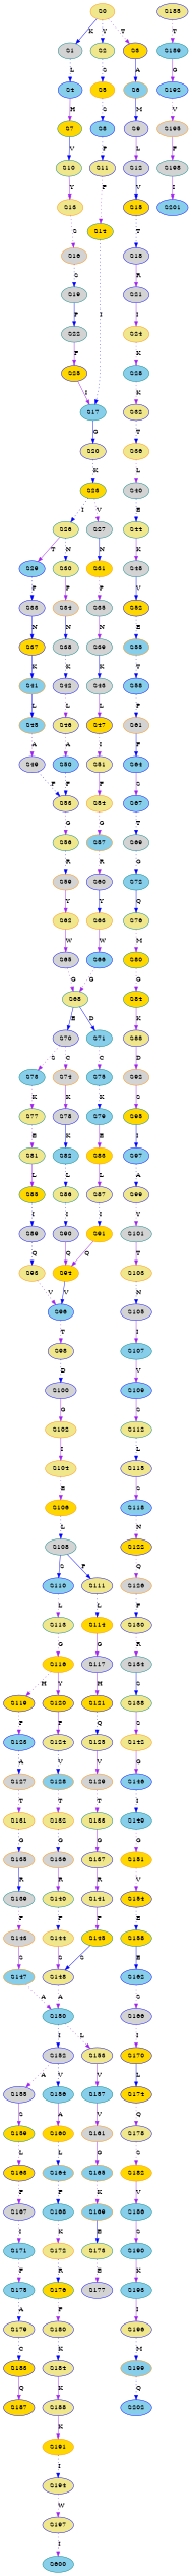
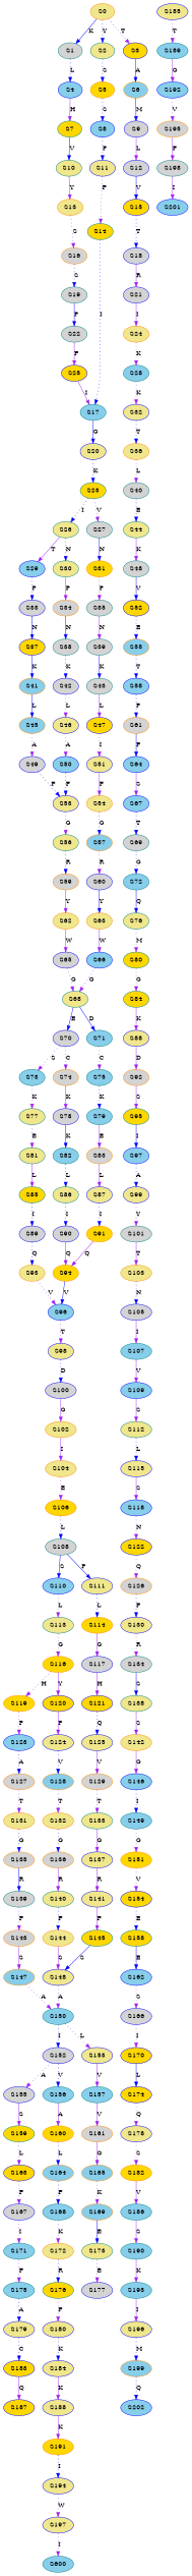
  strict digraph {
    fontname="DejaVu Serif"
    node [color=blue fillcolor=khaki fontname="DejaVu Serif" style=filled]
    edge [color=purple fontname="DejaVu Serif" style=dotted]
    S0 [color=darkorange]
    S1 [color=teal fillcolor=lightgrey]
    S2 [color=teal]
    S3 [fillcolor=gold]
    S4 [fillcolor=skyblue]
    S5 [color=darkorange fillcolor=gold]
    S6 [color=darkorange fillcolor=skyblue]
    S7 [color=teal fillcolor=gold]
    S8 [fillcolor=skyblue]
    S9 [fillcolor=lightgrey]
    S10 [color=teal]
    S11
    S12 [fillcolor=lightgrey]
    S13 [color=darkorange]
    S14 [color=teal fillcolor=gold]
    S15 [fillcolor=gold]
    S16 [color=darkorange fillcolor=lightgrey]
    S17 [color=teal fillcolor=skyblue]
    S18 [fillcolor=lightgrey]
    S19 [color=teal fillcolor=lightgrey]
    S20
    S21 [fillcolor=lightgrey]
    S22 [color=teal fillcolor=lightgrey]
    S23 [color=teal fillcolor=gold]
    S24 [color=darkorange]
    S25 [fillcolor=gold]
    S26 [color=teal]
    S27 [color=teal fillcolor=lightgrey]
    S28 [color=teal fillcolor=skyblue]
    S29 [fillcolor=skyblue]
    S30 [color=teal]
    S31 [color=darkorange fillcolor=gold]
    S32
    S33 [fillcolor=lightgrey]
    S34 [color=darkorange fillcolor=lightgrey]
    S35 [color=teal fillcolor=lightgrey]
    S36 [color=darkorange]
    S37 [fillcolor=gold]
    S38 [color=teal fillcolor=lightgrey]
    S39 [color=teal fillcolor=lightgrey]
    S40 [color=teal fillcolor=lightgrey]
    S41 [color=darkorange fillcolor=skyblue]
    S42 [fillcolor=lightgrey]
    S43 [color=teal fillcolor=lightgrey]
    S44 [color=teal]
    S45 [color=darkorange fillcolor=skyblue]
    S46
    S47 [fillcolor=gold]
    S48 [color=teal fillcolor=lightgrey]
    S49 [fillcolor=lightgrey]
    S50 [fillcolor=skyblue]
    S51
    S52 [fillcolor=gold]
    S53
    S54 [color=darkorange]
    S55 [color=darkorange fillcolor=skyblue]
    S56 [color=teal]
    S57 [color=darkorange fillcolor=skyblue]
    S58 [fillcolor=skyblue]
    S59 [color=darkorange fillcolor=lightgrey]
    S60 [fillcolor=lightgrey]
    S61 [color=darkorange fillcolor=lightgrey]
    S62 [color=darkorange]
    S63 [color=darkorange]
    S64 [fillcolor=skyblue]
    S65 [fillcolor=lightgrey]
    S66 [fillcolor=skyblue]
    S67 [fillcolor=skyblue]
    S68 [color=teal]
    S69 [color=teal fillcolor=lightgrey]
    S70 [fillcolor=lightgrey]
    S71 [color=teal fillcolor=skyblue]
    S72 [color=teal fillcolor=skyblue]
    S73 [color=teal fillcolor=skyblue]
    S74 [color=darkorange fillcolor=lightgrey]
    S75 [color=teal fillcolor=skyblue]
    S76 [color=teal]
    S77 [color=teal]
    S78 [fillcolor=lightgrey]
    S79 [color=teal fillcolor=skyblue]
    S80 [color=teal fillcolor=gold]
    S81 [color=teal]
    S82 [color=teal fillcolor=skyblue]
-   S83 [color=darkorange fillcolor=gold]
+   S83 [color=darkorange fillcolor=lightgrey]
    S84 [color=teal fillcolor=gold]
    S85 [color=teal fillcolor=gold]
    S86 [color=teal]
    S87
    S88
    S89 [fillcolor=lightgrey]
    S90 [fillcolor=lightgrey]
    S91 [color=darkorange fillcolor=gold]
    S92 [color=darkorange fillcolor=lightgrey]
    S93 [color=darkorange]
    S94 [color=darkorange fillcolor=gold]
    S95 [color=teal fillcolor=gold]
    S96 [fillcolor=skyblue]
    S97 [fillcolor=skyblue]
    S98
    S99
    S100 [fillcolor=lightgrey]
    S101 [color=teal fillcolor=lightgrey]
    S102 [color=darkorange]
    S103 [color=darkorange]
    S104 [color=darkorange]
    S105 [fillcolor=lightgrey]
    S106 [color=darkorange fillcolor=gold]
    S107 [color=teal fillcolor=skyblue]
    S108 [color=teal fillcolor=lightgrey]
    S109 [fillcolor=skyblue]
    S110 [fillcolor=skyblue]
    S111
    S112 [color=teal]
    S113 [color=teal]
    S114 [color=darkorange fillcolor=gold]
    S115
    S116 [color=darkorange fillcolor=gold]
    S117 [fillcolor=lightgrey]
    S118 [fillcolor=skyblue]
-   S119 [fillcolor=gold]
+   S119 [color=darkorange fillcolor=gold]
    S120 [fillcolor=gold]
    S121 [fillcolor=gold]
    S122 [fillcolor=gold]
    S123 [fillcolor=skyblue]
    S124
    S125
    S126 [color=darkorange fillcolor=lightgrey]
    S127 [color=darkorange fillcolor=lightgrey]
    S128 [color=darkorange fillcolor=skyblue]
    S129 [color=darkorange fillcolor=lightgrey]
    S130
    S131 [color=darkorange]
    S132 [color=darkorange]
    S133 [color=teal]
    S134 [color=teal fillcolor=lightgrey]
    S135 [color=darkorange fillcolor=lightgrey]
    S136 [color=darkorange fillcolor=lightgrey]
    S137
    S138 [color=teal]
    S139 [color=teal fillcolor=lightgrey]
    S140 [color=teal]
    S141
    S142 [color=darkorange]
    S143 [color=darkorange fillcolor=lightgrey]
    S144 [color=darkorange]
    S145 [color=teal fillcolor=gold]
    S146 [fillcolor=skyblue]
    S147 [color=darkorange fillcolor=skyblue]
    S148
    S149 [color=teal fillcolor=skyblue]
    S150 [color=teal fillcolor=skyblue]
    S151 [color=darkorange fillcolor=gold]
    S152 [fillcolor=lightgrey]
    S153
    S154 [fillcolor=gold]
    S155 [fillcolor=lightgrey]
    S156 [color=teal fillcolor=skyblue]
    S157 [color=teal fillcolor=skyblue]
    S158 [color=teal fillcolor=gold]
    S159 [color=teal fillcolor=gold]
    S160 [color=darkorange fillcolor=gold]
    S161 [color=darkorange fillcolor=lightgrey]
    S162 [fillcolor=skyblue]
    S163 [fillcolor=gold]
    S164 [color=darkorange fillcolor=skyblue]
    S165 [color=darkorange fillcolor=skyblue]
    S166 [fillcolor=lightgrey]
    S167 [fillcolor=lightgrey]
    S168 [color=teal fillcolor=skyblue]
    S169 [color=darkorange fillcolor=skyblue]
    S170 [fillcolor=gold]
    S171 [color=teal fillcolor=skyblue]
    S172 [color=darkorange]
    S173 [color=teal]
    S174 [fillcolor=gold]
    S175 [color=teal fillcolor=skyblue]
    S176 [color=teal fillcolor=gold]
    S177 [fillcolor=lightgrey]
    S178
    S179
    S180
    S182 [color=darkorange fillcolor=gold]
    S183 [fillcolor=gold]
    S184
    S186 [color=teal fillcolor=skyblue]
    S187 [fillcolor=gold]
    S188
    S189 [color=teal fillcolor=skyblue]
    S185
    S190 [color=teal fillcolor=skyblue]
    S191 [color=darkorange fillcolor=gold]
    S192 [fillcolor=skyblue]
    S193 [color=teal fillcolor=skyblue]
    S194
    S195 [color=darkorange fillcolor=lightgrey]
    S196
    S197
    S198 [color=teal fillcolor=lightgrey]
    S199 [color=darkorange fillcolor=skyblue]
    n200 [color=teal fillcolor=skyblue label=S600]
    S201 [fillcolor=skyblue]
    S202 [fillcolor=skyblue]
    S0 -> S1 [color=blue label=K style=solid]
    S0 -> S2 [color=blue label=Y]
    S0 -> S3 [label=T]
    S1 -> S4 [color=blue label=L]
    S2 -> S5 [color=blue label=S]
    S3 -> S6 [color=blue label=A style=solid]
    S4 -> S7 [label=H style=solid]
    S5 -> S8 [color=blue label=S]
    S6 -> S9 [color=blue label=M style=solid]
    S7 -> S10 [color=blue label=V style=solid]
    S8 -> S11 [color=blue label=P]
    S9 -> S12 [label=L style=solid]
    S10 -> S13 [label=Y style=solid]
    S11 -> S14 [label=F]
    S12 -> S15 [color=blue label=V style=solid]
    S13 -> S16 [label=S]
    S14 -> S17 [color=blue label=I]
    S15 -> S18 [color=blue label=T]
    S16 -> S19 [color=blue label=S]
    S17 -> S20 [color=blue label=G style=solid]
    S18 -> S21 [label=R style=solid]
    S19 -> S22 [color=blue label=P style=solid]
    S20 -> S23 [color=blue label=K]
    S21 -> S24 [label=I style=solid]
    S22 -> S25 [label=F style=solid]
    S23 -> S26 [color=blue label=I]
    S23 -> S27 [label=V]
    S24 -> S28 [label=K]
    S25 -> S17 [label=I style=solid]
    S26 -> S29 [label=T style=solid]
    S26 -> S30 [color=blue label=N]
    S27 -> S31 [color=blue label=N style=solid]
    S28 -> S32 [label=K]
    S29 -> S33 [color=blue label=P]
    S30 -> S34 [label=P style=solid]
    S31 -> S35 [label=P]
    S32 -> S36 [color=blue label=T]
    S33 -> S37 [color=blue label=N style=solid]
    S34 -> S38 [color=blue label=N style=solid]
    S35 -> S39 [label=N style=solid]
    S36 -> S40 [label=L]
    S37 -> S41 [color=blue label=K style=solid]
    S38 -> S42 [color=blue label=K]
    S39 -> S43 [color=blue label=K style=solid]
    S40 -> S44 [color=blue label=E]
    S41 -> S45 [color=blue label=L style=solid]
    S42 -> S46 [label=L]
    S43 -> S47 [label=L style=solid]
    S44 -> S48 [label=K style=solid]
    S45 -> S49 [label=A]
    S46 -> S50 [label=A]
    S47 -> S51 [label=I]
    S48 -> S52 [color=blue label=V style=solid]
    S49 -> S53 [color=blue label=F]
    S50 -> S53 [color=blue label=F]
    S51 -> S54 [label=F style=solid]
    S52 -> S55 [color=blue label=E]
    S53 -> S56 [label=G]
-   S54 -> S57 [label=G]
+   S54 -> S57 [color=blue label=G]
    S55 -> S58 [color=blue label=T]
    S56 -> S59 [color=blue label=R]
    S57 -> S60 [label=R]
    S58 -> S61 [color=blue label=P]
    S59 -> S62 [label=Y style=solid]
    S60 -> S63 [color=blue label=Y style=solid]
    S61 -> S64 [color=blue label=F style=solid]
    S62 -> S65 [label=W style=solid]
    S63 -> S66 [label=W style=solid]
    S64 -> S67 [label=S style=solid]
    S65 -> S68 [label=G]
    S66 -> S68 [label=G]
    S67 -> S69 [color=blue label=T]
    S68 -> S70 [color=blue label=E style=solid]
    S68 -> S71 [color=blue label=D style=solid]
    S69 -> S72 [color=blue label=G]
    S70 -> S73 [label=S]
    S70 -> S74 [label=C]
    S71 -> S75 [label=C]
    S72 -> S76 [color=blue label=Q style=solid]
    S73 -> S77 [label=K]
    S74 -> S78 [label=K style=solid]
    S75 -> S79 [color=blue label=K]
    S76 -> S80 [label=M]
    S77 -> S81 [label=E]
    S78 -> S82 [color=blue label=K style=solid]
    S79 -> S83 [label=E style=solid]
    S80 -> S84 [label=G]
    S81 -> S85 [label=L style=solid]
    S82 -> S86 [color=blue label=L]
    S83 -> S87 [label=L style=solid]
    S84 -> S88 [label=K style=solid]
    S85 -> S89 [color=blue label=I]
    S86 -> S90 [color=blue label=I]
    S87 -> S91 [color=blue label=I]
    S88 -> S92 [label=D style=solid]
    S89 -> S93 [color=blue label=Q]
    S90 -> S94 [label=Q style=solid]
    S91 -> S94 [label=Q style=solid]
    S92 -> S95 [label=S style=solid]
    S93 -> S96 [label=V]
    S94 -> S96 [color=blue label=V style=solid]
    S95 -> S97 [color=blue label=I style=solid]
    S96 -> S98 [label=T]
    S97 -> S99 [color=blue label=A]
    S98 -> S100 [color=blue label=D]
    S99 -> S101 [label=Y]
    S100 -> S102 [label=G style=solid]
    S101 -> S103 [label=T style=solid]
    S102 -> S104 [label=I style=solid]
    S103 -> S105 [color=blue label=N]
    S104 -> S106 [label=E]
    S105 -> S107 [label=I style=solid]
    S106 -> S108 [color=blue label=L]
    S107 -> S109 [label=V style=solid]
    S108 -> S110 [color=blue label=S style=solid]
    S108 -> S111 [color=blue label=P style=solid]
    S109 -> S112 [label=S style=solid]
    S110 -> S113 [label=L]
    S111 -> S114 [color=blue label=L]
    S112 -> S115 [color=blue label=L]
    S113 -> S116 [label=G]
    S114 -> S117 [label=G style=solid]
    S115 -> S118 [label=S style=solid]
    S116 -> S119 [label=H]
    S116 -> S120 [label=Y style=solid]
    S117 -> S121 [label=H style=solid]
    S118 -> S122 [label=N]
    S119 -> S123 [label=P]
    S120 -> S124 [label=P style=solid]
    S121 -> S125 [color=blue label=Q]
    S122 -> S126 [label=Q]
    S123 -> S127 [color=blue label=A]
    S124 -> S128 [color=blue label=V]
    S125 -> S129 [label=V style=solid]
    S126 -> S130 [color=blue label=F]
    S127 -> S131 [label=T]
    S128 -> S132 [label=T]
    S129 -> S133 [label=T]
    S130 -> S134 [label=R]
    S131 -> S135 [color=blue label=G]
    S132 -> S136 [color=blue label=G]
    S133 -> S137 [label=G style=solid]
    S134 -> S138 [color=blue label=S style=solid]
    S135 -> S139 [color=blue label=R style=solid]
    S136 -> S140 [label=R style=solid]
    S137 -> S141 [label=R style=solid]
    S138 -> S142 [label=S style=solid]
    S139 -> S143 [label=F]
    S140 -> S144 [color=blue label=F]
    S141 -> S145 [label=F style=solid]
    S142 -> S146 [label=G style=solid]
    S143 -> S147 [label=S style=solid]
    S144 -> S148 [label=S style=solid]
    S145 -> S148 [color=blue label=S style=solid]
    S146 -> S149 [color=blue label=I]
    S147 -> S150 [label=A]
    S148 -> S150 [label=A]
    S149 -> S151 [label=G]
    S150 -> S152 [color=blue label=I]
    S150 -> S153 [label=L]
    S151 -> S154 [label=V]
    S152 -> S155 [label=A]
    S152 -> S156 [color=blue label=V]
    S153 -> S157 [label=V style=solid]
    S154 -> S158 [color=blue label=E]
    S155 -> S159 [label=S style=solid]
    S156 -> S160 [label=A style=solid]
    S157 -> S161 [label=V style=solid]
    S158 -> S162 [color=blue label=E style=solid]
    S159 -> S163 [label=L]
    S160 -> S164 [color=blue label=L]
    S161 -> S165 [label=G style=solid]
    S162 -> S166 [label=S]
    S163 -> S167 [label=F]
    S164 -> S168 [color=blue label=F]
    S165 -> S169 [label=K]
    S166 -> S170 [label=I]
    S167 -> S171 [label=I]
    S168 -> S172 [label=K]
    S169 -> S173 [color=blue label=E style=solid]
    S170 -> S174 [color=blue label=L style=solid]
    S171 -> S175 [label=F]
    S172 -> S176 [color=blue label=R]
    S173 -> S177 [label=E]
    S174 -> S178 [label=Q]
    S175 -> S179 [color=blue label=A]
    S176 -> S180 [label=F]
    S178 -> S182 [label=S]
    S179 -> S183 [color=blue label=C]
    S180 -> S184 [color=blue label=K]
    S182 -> S186 [label=V style=solid]
    S183 -> S187 [label=Q style=solid]
    S184 -> S188 [label=K style=solid]
    S186 -> S190 [label=S style=solid]
    S188 -> S191 [label=K style=solid]
    S189 -> S192 [label=G style=solid]
    S185 -> S189 [label=T]
    S190 -> S193 [label=K style=solid]
    S191 -> S194 [color=blue label=I]
    S192 -> S195 [label=V]
    S193 -> S196 [label=I style=solid]
    S194 -> S197 [label=W]
    S195 -> S198 [label=F style=solid]
    S196 -> S199 [color=blue label=M]
    S197 -> n200 [label=I]
    S198 -> S201 [label=I style=solid]
    S199 -> S202 [color=blue label=Q]
  }
